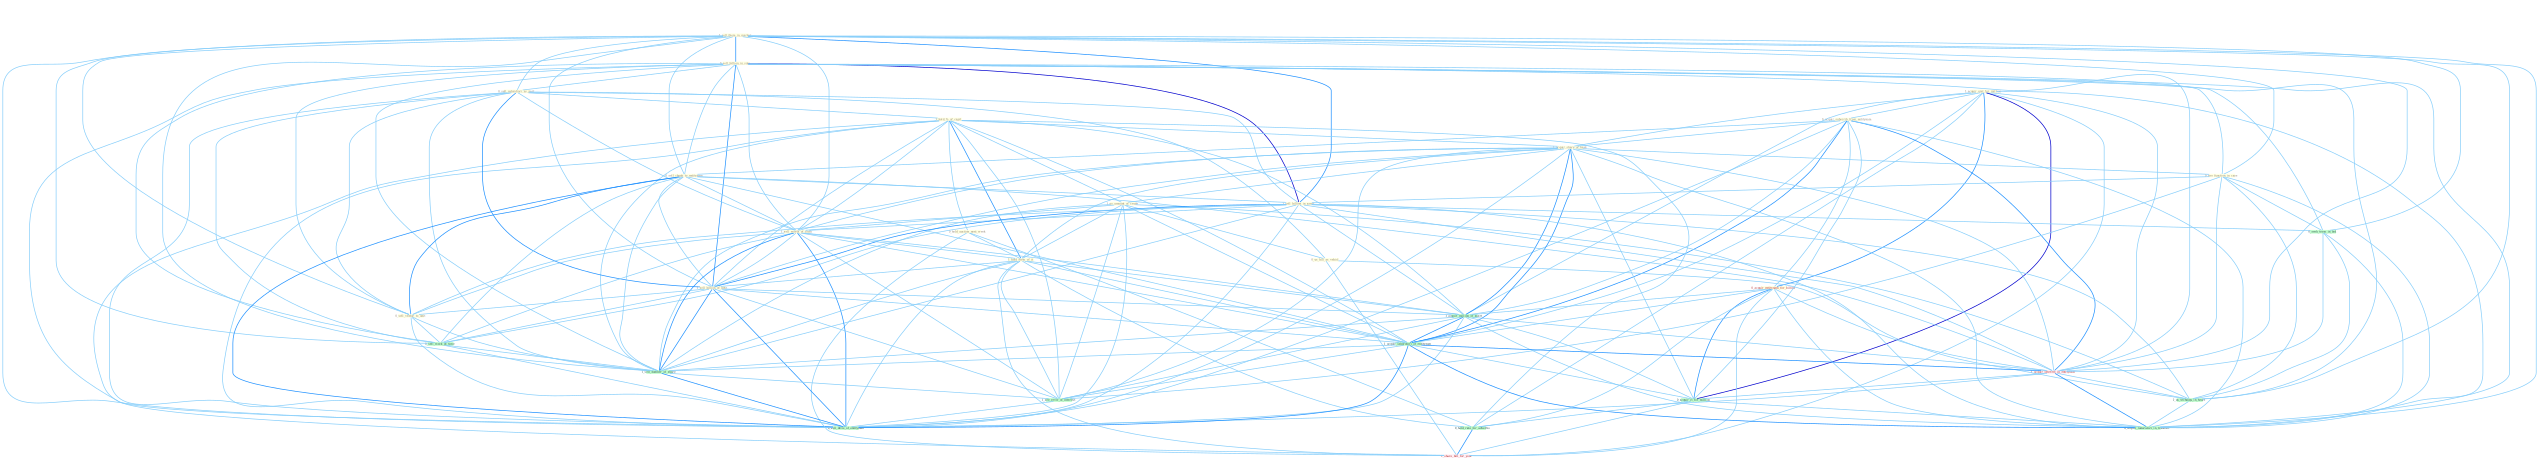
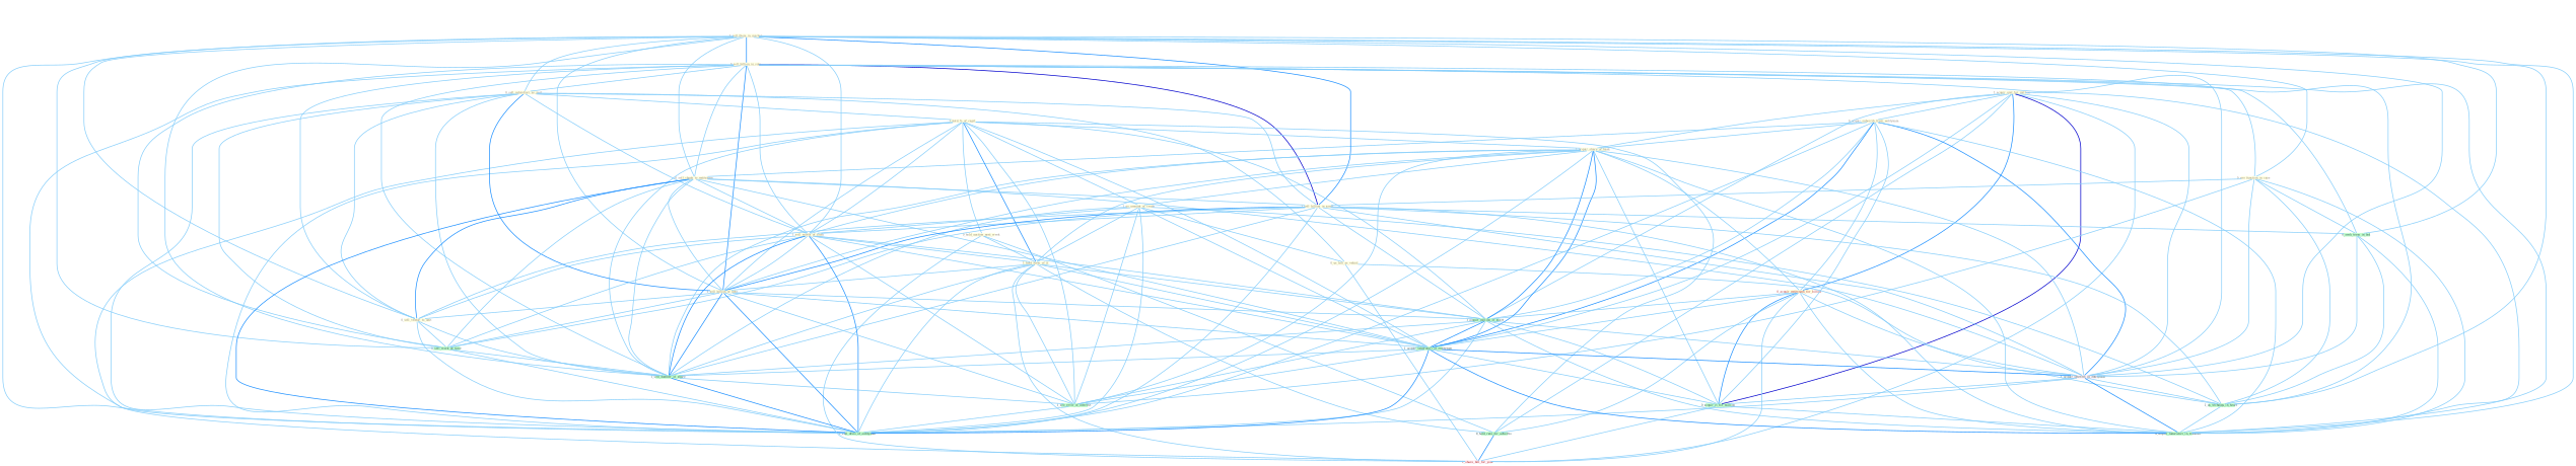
  graph {
    node [color="#ffffe0" fixedsize=true fontcolor="#8b7d6b" fontsize=4 shape=polygon style=filled]
    edge [color="#87cefa" w=1]
    "0_acquir_unit_for_million " [height=.06 width=.5]
    "0_acquir_subscrib_from_entitynam " [height=.06 width=.5]
    "0_sell_them_in_market " [height=.06 width=.5]
    "0_sell_billion_in_sale " [height=.06 width=.5]
    "1_hold_%_of_capit " [height=.06 width=.5]
    "1_acquir_share_of_bank " [height=.06 width=.5]
    "0_sell_subsidiari_as_part " [height=.06 width=.5]
    "0_sell_chunk_to_entitynam " [height=.06 width=.5]
    "0_acquir_entitynam_for_billion " [fontcolor="#b22222" height=.06 width=.5]
    "1_us_amount_of_crude " [height=.06 width=.5]
    "0_see_function_in_case " [height=.06 width=.5]
    "0_hold_auction_next_week " [height=.06 width=.5]
    "1_sell_billion_in_asset " [height=.06 width=.5]
    "1_sell_worth_of_cloth " [height=.06 width=.5]
    "1_hold_form_of_it " [height=.06 width=.5]
    "0_us_bill_as_vehicl " [height=.06 width=.5]
    "1_sell_billion_of_note " [height=.06 width=.5]
    "0_sell_ventur_to_unit " [height=.06 width=.5]
-   "1_acquir_interest_in_entitynam " [color="#fff0f5" fontcolor="#b22222" height=.06 width=.5]
+   "1_acquir_interest_in_entitynam " [color="#fff0f5" fontcolor="#2f4f4f" height=.06 width=.5]
    n20 [color="#fff0f5" fontcolor="#b22222" height=.06 label="1_share_bill_for_year" width=.5]
    "1_acquir_million_of_asset " [color="#BDFCC9" fontcolor="#2f4f4f" height=.06 width=.5]
    "1_acquir_laboratori_of_entitynam " [color="#BDFCC9" fontcolor="#2f4f4f" height=.06 width=.5]
    "0_acquir_it_for_million " [color="#BDFCC9" fontcolor="#2f4f4f" height=.06 width=.5]
    "0_hold_rate_for_advertis " [color="#BDFCC9" fontcolor="#2f4f4f" height=.06 width=.5]
    "0_acquir_laboratori_in_transact " [color="#BDFCC9" fontcolor="#2f4f4f" height=.06 width=.5]
-   "1_sell_divis_of_entitynam " [color="#BDFCC9" fontcolor="#2f4f4f" height=.06 width=.5 label="8_sell_divis_of_entitynam"]
+   "1_sell_divis_of_entitynam " [color="#BDFCC9" fontcolor="#2f4f4f" height=.06 width=.5]
    "0_seek_term_in_bid " [color="#BDFCC9" fontcolor="#2f4f4f" height=.06 width=.5]
    "0_us_techniqu_in_heart " [color="#BDFCC9" fontcolor="#2f4f4f" height=.06 width=.5]
    "0_sell_stock_at_time " [color="#BDFCC9" fontcolor="#2f4f4f" height=.06 width=.5]
    "1_sell_number_of_share " [color="#BDFCC9" fontcolor="#2f4f4f" height=.06 width=.5]
    "1_see_reviv_of_interest " [color="#BDFCC9" fontcolor="#2f4f4f" height=.06 width=.5]
    subgraph sub_1 {
      "0_acquir_unit_for_million "
      "0_acquir_subscrib_from_entitynam "
      "0_sell_them_in_market "
      "0_sell_billion_in_sale "
      "1_hold_%_of_capit "
      "1_acquir_share_of_bank "
      "0_sell_subsidiari_as_part "
      "0_sell_chunk_to_entitynam "
      "0_acquir_entitynam_for_billion "
      "1_us_amount_of_crude "
      "0_see_function_in_case "
      "0_hold_auction_next_week "
      "1_sell_billion_in_asset "
      "1_sell_worth_of_cloth "
      "1_hold_form_of_it "
      "0_us_bill_as_vehicl "
      "1_sell_billion_of_note "
      "0_sell_ventur_to_unit "
    }
    subgraph sub_2 {
      "1_acquir_interest_in_entitynam "
      n20
    }
    "0_acquir_unit_for_million " -- "0_acquir_subscrib_from_entitynam "
    "0_acquir_unit_for_million " -- "1_acquir_share_of_bank "
    "0_acquir_unit_for_million " -- "0_acquir_entitynam_for_billion " [color="#1e90ff" w=2]
    "0_acquir_unit_for_million " -- "1_acquir_interest_in_entitynam "
    "0_acquir_unit_for_million " -- n20
    "0_acquir_unit_for_million " -- "1_acquir_million_of_asset "
    "0_acquir_unit_for_million " -- "1_acquir_laboratori_of_entitynam "
    "0_acquir_unit_for_million " -- "0_acquir_it_for_million " [color="#0000cd" w=3]
    "0_acquir_unit_for_million " -- "0_hold_rate_for_advertis "
    "0_acquir_unit_for_million " -- "0_acquir_laboratori_in_transact "
    "0_acquir_subscrib_from_entitynam " -- "1_acquir_share_of_bank "
    "0_acquir_subscrib_from_entitynam " -- "0_sell_chunk_to_entitynam "
    "0_acquir_subscrib_from_entitynam " -- "0_acquir_entitynam_for_billion "
    "0_acquir_subscrib_from_entitynam " -- "1_acquir_interest_in_entitynam " [color="#1e90ff" w=2]
    "0_acquir_subscrib_from_entitynam " -- "1_acquir_million_of_asset "
    "0_acquir_subscrib_from_entitynam " -- "1_acquir_laboratori_of_entitynam " [color="#1e90ff" w=2]
    "0_acquir_subscrib_from_entitynam " -- "0_acquir_it_for_million "
    "0_acquir_subscrib_from_entitynam " -- "0_acquir_laboratori_in_transact "
    "0_acquir_subscrib_from_entitynam " -- "1_sell_divis_of_entitynam "
    "0_sell_them_in_market " -- "0_sell_billion_in_sale " [color="#1e90ff" w=2]
    "0_sell_them_in_market " -- "0_sell_subsidiari_as_part "
    "0_sell_them_in_market " -- "0_sell_chunk_to_entitynam "
    "0_sell_them_in_market " -- "0_see_function_in_case "
    "0_sell_them_in_market " -- "1_sell_billion_in_asset " [color="#1e90ff" w=2]
    "0_sell_them_in_market " -- "1_sell_worth_of_cloth "
    "0_sell_them_in_market " -- "1_sell_billion_of_note "
    "0_sell_them_in_market " -- "0_sell_ventur_to_unit "
    "0_sell_them_in_market " -- "1_acquir_interest_in_entitynam "
    "0_sell_them_in_market " -- "0_acquir_laboratori_in_transact "
    "0_sell_them_in_market " -- "1_sell_divis_of_entitynam "
    "0_sell_them_in_market " -- "0_seek_term_in_bid "
    "0_sell_them_in_market " -- "0_us_techniqu_in_heart "
    "0_sell_them_in_market " -- "0_sell_stock_at_time "
    "0_sell_them_in_market " -- "1_sell_number_of_share "
    "0_sell_billion_in_sale " -- "0_sell_subsidiari_as_part "
    "0_sell_billion_in_sale " -- "0_sell_chunk_to_entitynam "
    "0_sell_billion_in_sale " -- "0_see_function_in_case "
    "0_sell_billion_in_sale " -- "1_sell_billion_in_asset " [color="#0000cd" w=3]
    "0_sell_billion_in_sale " -- "1_sell_worth_of_cloth "
    "0_sell_billion_in_sale " -- "1_sell_billion_of_note " [color="#1e90ff" w=2]
    "0_sell_billion_in_sale " -- "0_sell_ventur_to_unit "
    "0_sell_billion_in_sale " -- "1_acquir_interest_in_entitynam "
    "0_sell_billion_in_sale " -- "0_acquir_laboratori_in_transact "
    "0_sell_billion_in_sale " -- "1_sell_divis_of_entitynam "
    "0_sell_billion_in_sale " -- "0_seek_term_in_bid "
    "0_sell_billion_in_sale " -- "0_us_techniqu_in_heart "
    "0_sell_billion_in_sale " -- "0_sell_stock_at_time "
    "0_sell_billion_in_sale " -- "1_sell_number_of_share "
    "1_hold_%_of_capit " -- "1_acquir_share_of_bank "
    "1_hold_%_of_capit " -- "1_us_amount_of_crude "
    "1_hold_%_of_capit " -- "0_hold_auction_next_week "
    "1_hold_%_of_capit " -- "1_sell_worth_of_cloth "
    "1_hold_%_of_capit " -- "1_hold_form_of_it " [color="#1e90ff" w=2]
    "1_hold_%_of_capit " -- "1_sell_billion_of_note "
    "1_hold_%_of_capit " -- n20
    "1_hold_%_of_capit " -- "1_acquir_million_of_asset "
    "1_hold_%_of_capit " -- "1_acquir_laboratori_of_entitynam "
    "1_hold_%_of_capit " -- "0_hold_rate_for_advertis "
    "1_hold_%_of_capit " -- "1_sell_divis_of_entitynam "
    "1_hold_%_of_capit " -- "1_sell_number_of_share "
    "1_hold_%_of_capit " -- "1_see_reviv_of_interest "
-   "1_acquir_share_of_bank " -- "0_see_function_in_case "
+   "1_acquir_share_of_bank " -- "0_acquir_entitynam_for_billion "
    "1_acquir_share_of_bank " -- "1_us_amount_of_crude "
    "1_acquir_share_of_bank " -- "1_sell_worth_of_cloth "
    "1_acquir_share_of_bank " -- "1_hold_form_of_it "
    "1_acquir_share_of_bank " -- "1_sell_billion_of_note "
    "1_acquir_share_of_bank " -- "1_acquir_interest_in_entitynam "
    "1_acquir_share_of_bank " -- "1_acquir_million_of_asset " [color="#1e90ff" w=2]
    "1_acquir_share_of_bank " -- "1_acquir_laboratori_of_entitynam " [color="#1e90ff" w=2]
    "1_acquir_share_of_bank " -- "0_acquir_it_for_million "
    "1_acquir_share_of_bank " -- "0_acquir_laboratori_in_transact "
    "1_acquir_share_of_bank " -- "1_sell_divis_of_entitynam "
    "1_acquir_share_of_bank " -- "1_sell_number_of_share "
    "1_acquir_share_of_bank " -- "1_see_reviv_of_interest "
    "0_sell_subsidiari_as_part " -- "1_hold_%_of_capit "
    "0_sell_subsidiari_as_part " -- "1_sell_billion_in_asset "
    "0_sell_subsidiari_as_part " -- "1_sell_worth_of_cloth "
    "0_sell_subsidiari_as_part " -- "0_us_bill_as_vehicl "
    "0_sell_subsidiari_as_part " -- "1_sell_billion_of_note " [color="#1e90ff"]
    "0_sell_subsidiari_as_part " -- "0_sell_ventur_to_unit "
    "0_sell_subsidiari_as_part " -- "1_sell_divis_of_entitynam "
    "0_sell_subsidiari_as_part " -- "0_sell_stock_at_time "
    "0_sell_subsidiari_as_part " -- "1_sell_number_of_share "
    "0_sell_chunk_to_entitynam " -- "1_sell_billion_in_asset "
    "0_sell_chunk_to_entitynam " -- "1_sell_worth_of_cloth "
    "0_sell_chunk_to_entitynam " -- "1_sell_billion_of_note "
    "0_sell_chunk_to_entitynam " -- "0_sell_ventur_to_unit " [color="#1e90ff" w=2]
    "0_sell_chunk_to_entitynam " -- "1_acquir_interest_in_entitynam "
    "0_sell_chunk_to_entitynam " -- "1_acquir_laboratori_of_entitynam "
    "0_sell_chunk_to_entitynam " -- "1_sell_divis_of_entitynam " [color="#1e90ff" w=2]
    "0_sell_chunk_to_entitynam " -- "0_sell_stock_at_time "
    "0_sell_chunk_to_entitynam " -- "1_sell_number_of_share "
    "0_acquir_entitynam_for_billion " -- "1_acquir_interest_in_entitynam "
    "0_acquir_entitynam_for_billion " -- n20
    "0_acquir_entitynam_for_billion " -- "1_acquir_million_of_asset "
    "0_acquir_entitynam_for_billion " -- "1_acquir_laboratori_of_entitynam "
    "0_acquir_entitynam_for_billion " -- "0_acquir_it_for_million " [color="#1e90ff" w=2]
    "0_acquir_entitynam_for_billion " -- "0_hold_rate_for_advertis "
    "0_acquir_entitynam_for_billion " -- "0_acquir_laboratori_in_transact "
    "1_us_amount_of_crude " -- "1_sell_worth_of_cloth "
    "1_us_amount_of_crude " -- "1_hold_form_of_it "
    "1_us_amount_of_crude " -- "0_us_bill_as_vehicl "
    "1_us_amount_of_crude " -- "1_acquir_laboratori_of_entitynam "
    "1_us_amount_of_crude " -- "1_sell_divis_of_entitynam "
    "1_us_amount_of_crude " -- "0_us_techniqu_in_heart "
    "1_us_amount_of_crude " -- "1_sell_number_of_share "
    "1_us_amount_of_crude " -- "1_see_reviv_of_interest "
    "0_see_function_in_case " -- "1_sell_billion_in_asset "
    "0_see_function_in_case " -- "1_acquir_interest_in_entitynam "
    "0_see_function_in_case " -- "0_acquir_laboratori_in_transact "
    "0_see_function_in_case " -- "0_seek_term_in_bid "
    "0_see_function_in_case " -- "0_us_techniqu_in_heart "
    "0_see_function_in_case " -- "1_see_reviv_of_interest "
    "0_hold_auction_next_week " -- "1_hold_form_of_it "
    "0_hold_auction_next_week " -- n20
    "0_hold_auction_next_week " -- "0_hold_rate_for_advertis "
    "1_sell_billion_in_asset " -- "1_sell_worth_of_cloth "
    "1_sell_billion_in_asset " -- "1_sell_billion_of_note " [color="#1e90ff" w=2]
    "1_sell_billion_in_asset " -- "0_sell_ventur_to_unit "
    "1_sell_billion_in_asset " -- "1_acquir_interest_in_entitynam "
    "1_sell_billion_in_asset " -- "1_acquir_million_of_asset "
    "1_sell_billion_in_asset " -- "0_acquir_laboratori_in_transact "
    "1_sell_billion_in_asset " -- "1_sell_divis_of_entitynam "
    "1_sell_billion_in_asset " -- "0_seek_term_in_bid "
    "1_sell_billion_in_asset " -- "0_us_techniqu_in_heart "
    "1_sell_billion_in_asset " -- "0_sell_stock_at_time "
    "1_sell_billion_in_asset " -- "1_sell_number_of_share "
    "1_sell_worth_of_cloth " -- "1_hold_form_of_it "
    "1_sell_worth_of_cloth " -- "1_sell_billion_of_note " [w=2]
    "1_sell_worth_of_cloth " -- "0_sell_ventur_to_unit "
    "1_sell_worth_of_cloth " -- "1_acquir_million_of_asset "
    "1_sell_worth_of_cloth " -- "1_acquir_laboratori_of_entitynam "
    "1_sell_worth_of_cloth " -- "1_sell_divis_of_entitynam " [color="#1e90ff" w=2]
    "1_sell_worth_of_cloth " -- "0_sell_stock_at_time "
    "1_sell_worth_of_cloth " -- "1_sell_number_of_share " [color="#1e90ff" w=2]
    "1_sell_worth_of_cloth " -- "1_see_reviv_of_interest "
    "1_hold_form_of_it " -- "1_sell_billion_of_note "
    "1_hold_form_of_it " -- n20
    "1_hold_form_of_it " -- "1_acquir_million_of_asset "
    "1_hold_form_of_it " -- "1_acquir_laboratori_of_entitynam "
    "1_hold_form_of_it " -- "0_hold_rate_for_advertis "
    "1_hold_form_of_it " -- "1_sell_divis_of_entitynam "
    "1_hold_form_of_it " -- "1_sell_number_of_share "
    "1_hold_form_of_it " -- "1_see_reviv_of_interest "
    "0_us_bill_as_vehicl " -- n20
    "0_us_bill_as_vehicl " -- "0_us_techniqu_in_heart "
    "1_sell_billion_of_note " -- "0_sell_ventur_to_unit "
    "1_sell_billion_of_note " -- "1_acquir_million_of_asset "
    "1_sell_billion_of_note " -- "1_acquir_laboratori_of_entitynam "
    "1_sell_billion_of_note " -- "1_sell_divis_of_entitynam " [color="#1e90ff" w=2]
    "1_sell_billion_of_note " -- "0_sell_stock_at_time "
    "1_sell_billion_of_note " -- "1_sell_number_of_share " [color="#1e90ff" w=2]
    "1_sell_billion_of_note " -- "1_see_reviv_of_interest "
    "0_sell_ventur_to_unit " -- "1_sell_divis_of_entitynam "
    "0_sell_ventur_to_unit " -- "0_sell_stock_at_time "
    "0_sell_ventur_to_unit " -- "1_sell_number_of_share "
    "1_acquir_interest_in_entitynam " -- "0_acquir_it_for_million "
    "1_acquir_interest_in_entitynam " -- "0_acquir_laboratori_in_transact " [color="#1e90ff" w=2]
    "1_acquir_interest_in_entitynam " -- "1_sell_divis_of_entitynam "
    "1_acquir_interest_in_entitynam " -- "0_us_techniqu_in_heart "
    "1_acquir_million_of_asset " -- "1_acquir_interest_in_entitynam "
    "1_acquir_million_of_asset " -- "1_acquir_laboratori_of_entitynam " [color="#1e90ff" w=2]
    "1_acquir_million_of_asset " -- "0_acquir_it_for_million "
    "1_acquir_million_of_asset " -- "0_acquir_laboratori_in_transact "
    "1_acquir_million_of_asset " -- "1_sell_divis_of_entitynam "
    "1_acquir_million_of_asset " -- "1_sell_number_of_share "
    "1_acquir_million_of_asset " -- "1_see_reviv_of_interest "
    "1_acquir_laboratori_of_entitynam " -- "1_acquir_interest_in_entitynam " [color="#1e90ff" w=2]
    "1_acquir_laboratori_of_entitynam " -- "0_acquir_it_for_million "
    "1_acquir_laboratori_of_entitynam " -- "0_acquir_laboratori_in_transact " [color="#1e90ff" w=2]
    "1_acquir_laboratori_of_entitynam " -- "1_sell_divis_of_entitynam " [color="#1e90ff" w=2]
    "1_acquir_laboratori_of_entitynam " -- "1_sell_number_of_share "
    "1_acquir_laboratori_of_entitynam " -- "1_see_reviv_of_interest "
    "0_acquir_it_for_million " -- n20
-   "0_acquir_it_for_million " -- "0_hold_rate_for_advertis "
    "0_acquir_it_for_million " -- "0_acquir_laboratori_in_transact "
    "0_hold_rate_for_advertis " -- n20 [color="#1e90ff" w=2]
    "0_seek_term_in_bid " -- "1_acquir_interest_in_entitynam "
    "0_seek_term_in_bid " -- "0_acquir_laboratori_in_transact "
    "0_seek_term_in_bid " -- "0_us_techniqu_in_heart "
    "0_us_techniqu_in_heart " -- "0_acquir_laboratori_in_transact "
    "0_sell_stock_at_time " -- "1_sell_divis_of_entitynam "
    "0_sell_stock_at_time " -- "1_sell_number_of_share "
    "1_sell_number_of_share " -- "1_sell_divis_of_entitynam " [color="#1e90ff" w=2]
    "1_sell_number_of_share " -- "1_see_reviv_of_interest "
    "1_see_reviv_of_interest " -- "1_sell_divis_of_entitynam "
  }
